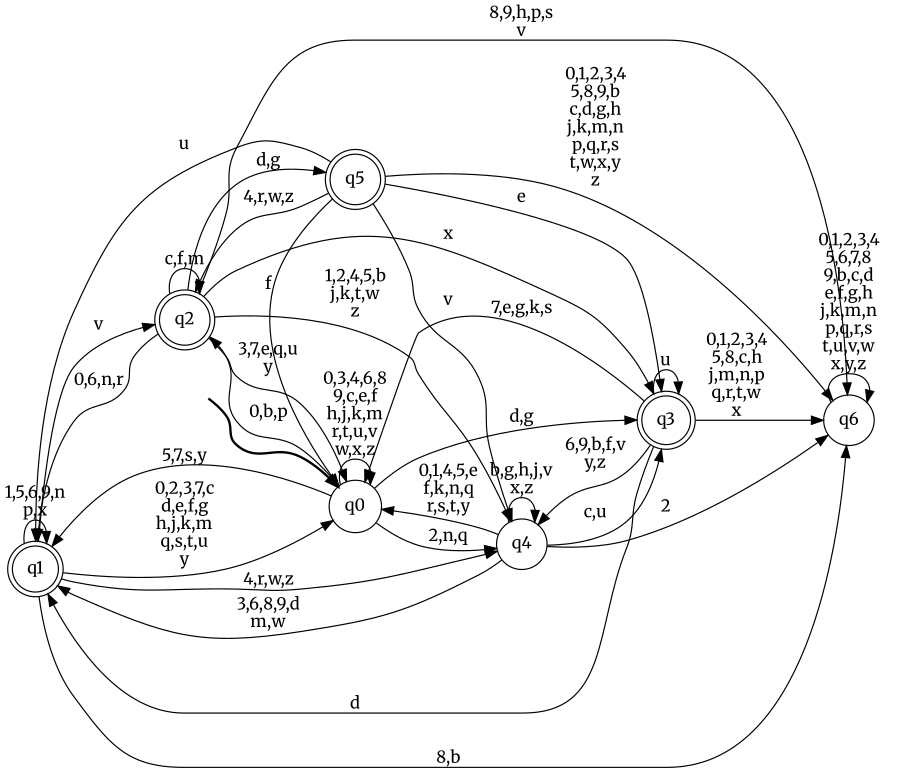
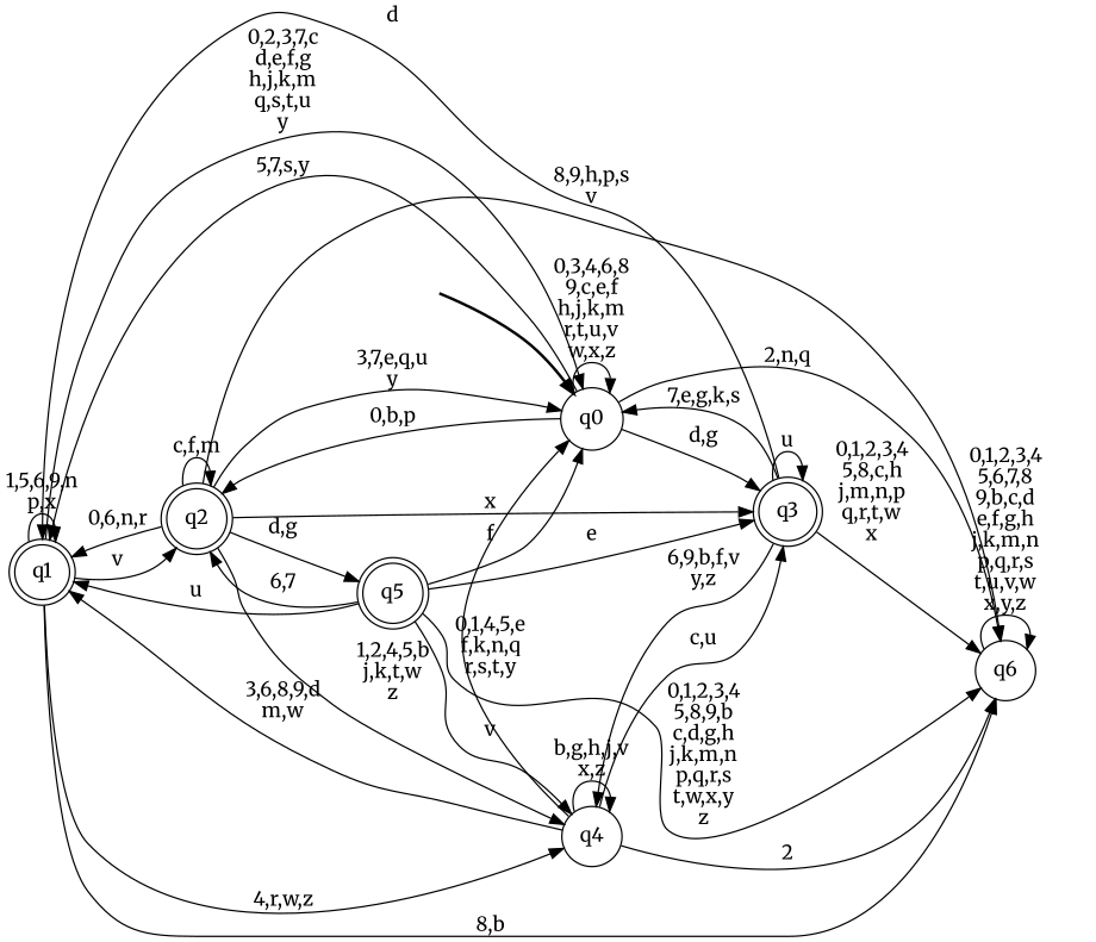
  digraph {
    fontname=Merriweather
    rankdir=LR
    node [fontname=Merriweather shape=doublecircle style="rounded,filled" color=black fillcolor=white]
    edge [fontname=Merriweather]
    __start0 [height=0 shape=none style=invis width=0 color="" fillcolor=""]
    n2 [label=q0 shape=circle]
    n3 [label=q1]
    n4 [label=q2]
    n5 [label=q3]
    n6 [label=q4 shape=circle style=filled]
    n7 [label=q6 shape=circle style=filled]
    n8 [label=q5]
    subgraph cluster_1 {
      nodesep=0.15
      ranksep=0.15
      style=invis
      __start0
      n2
    }
    __start0 -> n2 [penwidth=2]
    n2 -> n2 [label="0,3,4,6,8\n9,c,e,f\nh,j,k,m\nr,t,u,v\nw,x,z"]
    n2 -> n3 [label="5,7,s,y"]
    n2 -> n4 [label="0,b,p"]
    n2 -> n5 [label="d,g"]
-   n2 -> n6 [label="2,n,q"]
+   n2 -> n7 [label="2,n,q"]
    n3 -> n2 [label="0,2,3,7,c\nd,e,f,g\nh,j,k,m\nq,s,t,u\ny"]
    n3 -> n3 [label="1,5,6,9,n\np,x"]
    n3 -> n4 [label=v]
    n3 -> n6 [label="4,r,w,z"]
    n3 -> n7 [label="8,b"]
    n4 -> n2 [label="3,7,e,q,u\ny"]
    n4 -> n3 [label="0,6,n,r"]
    n4 -> n4 [label="c,f,m"]
    n4 -> n5 [label=x]
    n4 -> n6 [label="1,2,4,5,b\nj,k,t,w\nz"]
    n4 -> n7 [label="8,9,h,p,s\nv"]
    n4 -> n8 [label="d,g"]
    n5 -> n2 [label="7,e,g,k,s"]
    n5 -> n3 [label=d]
    n5 -> n5 [label=u]
    n5 -> n6 [label="6,9,b,f,v\ny,z"]
    n5 -> n7 [label="0,1,2,3,4\n5,8,c,h\nj,m,n,p\nq,r,t,w\nx"]
    n6 -> n2 [label="0,1,4,5,e\nf,k,n,q\nr,s,t,y"]
    n6 -> n3 [label="3,6,8,9,d\nm,w"]
    n6 -> n5 [label="c,u"]
    n6 -> n6 [label="b,g,h,j,v\nx,z"]
    n6 -> n7 [label=2]
    n7 -> n7 [label="0,1,2,3,4\n5,6,7,8\n9,b,c,d\ne,f,g,h\nj,k,m,n\np,q,r,s\nt,u,v,w\nx,y,z"]
    n8 -> n2 [label=f]
    n8 -> n3 [label=u]
-   n8 -> n4 [label="4,r,w,z"]
+   n8 -> n4 [label="6,7"]
    n8 -> n5 [label=e]
    n8 -> n6 [label=v]
    n8 -> n7 [label="0,1,2,3,4\n5,8,9,b\nc,d,g,h\nj,k,m,n\np,q,r,s\nt,w,x,y\nz"]
  }
